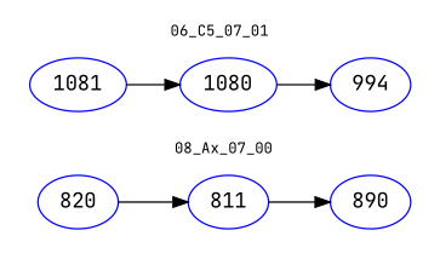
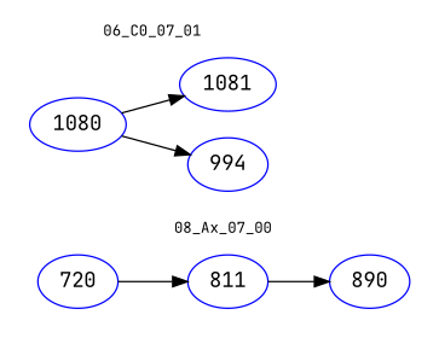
  digraph {
    fontname="JetBrains Mono"
    rankdir=LR
    node [color=blue fontname="JetBrains Mono"]
    edge [color=black fontname="JetBrains Mono"]
    n1 [label=811]
    n2 [label=890]
-   n3 [label=820]
+   n3 [label=720]
    n4 [label=1080]
    n5 [label=994]
    n6 [label=1081]
    subgraph cluster_1 {
      color=white
      fontsize=10
      label="08_Ax_07_00"
      n1
      n2
      n3
    }
    subgraph cluster_2 {
      color=white
      fontsize=10
-     label="06_C5_07_01"
+     label="06_C0_07_01"
      n4
      n5
      n6
    }
    n1 -> n2
    n3 -> n1
    n4 -> n5
-   n6 -> n4
+   n4 -> n6
  }
